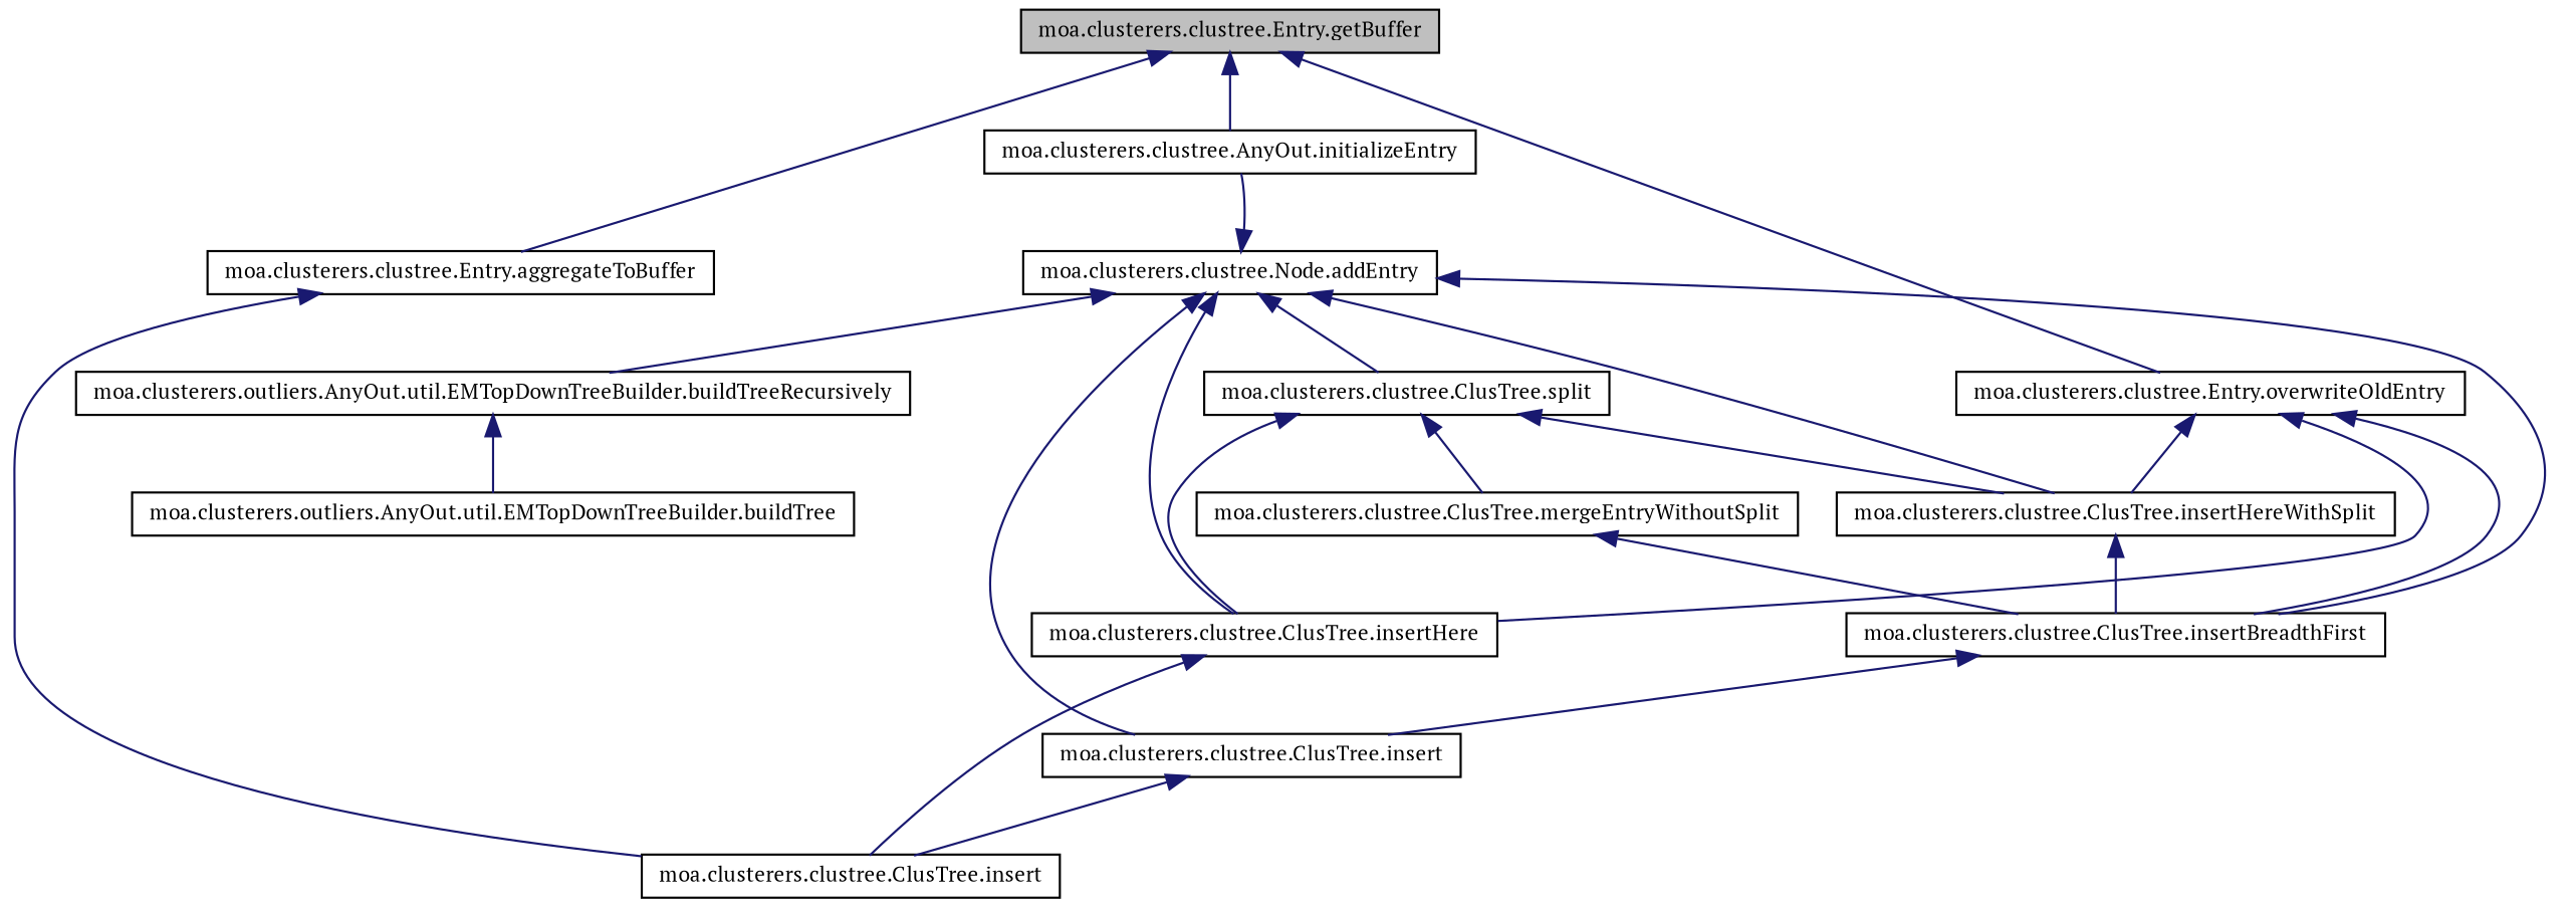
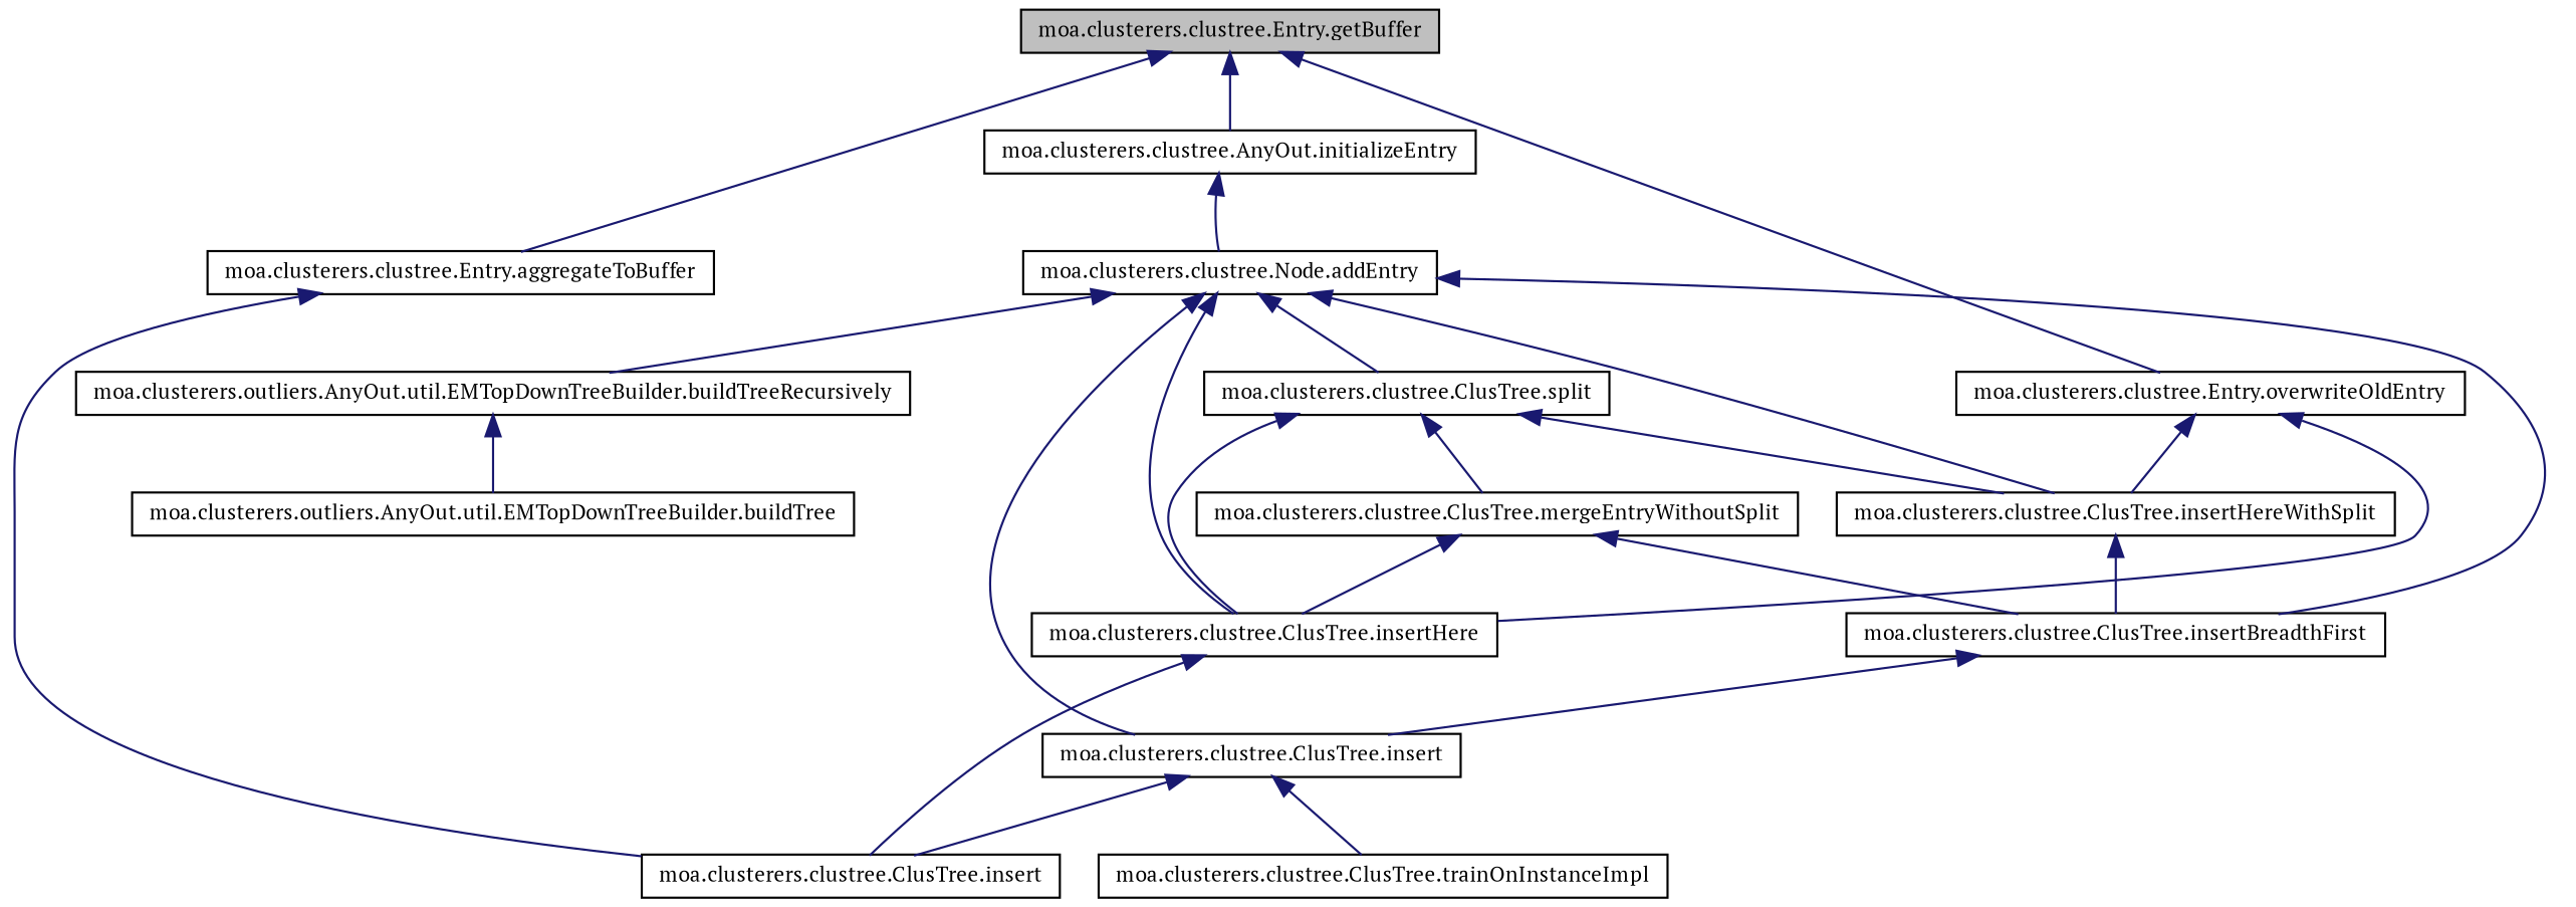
  digraph {
    fontname="PT Serif"
    rankdir=TB
    node [color=black fillcolor=white fontname="PT Serif" fontsize=10 shape=record style=filled]
    edge [color=midnightblue dir=back fontname="PT Serif" fontsize=10 labelfontname=Helvetica labelfontsize=10 style=solid]
    n1 [fillcolor=grey75 fontcolor=black height=0.2 label="moa.clusterers.clustree.Entry.getBuffer" width=0.4]
    n2 [height=0.2 label="moa.clusterers.clustree.Entry.aggregateToBuffer" width=0.4]
    n3 [height=0.2 label="moa.clusterers.clustree.AnyOut.initializeEntry" width=0.4]
    n4 [height=0.2 label="moa.clusterers.clustree.Entry.overwriteOldEntry" width=0.4]
    n5 [height=0.2 label="moa.clusterers.clustree.ClusTree.insert" width=0.4]
    n6 [height=0.2 label="moa.clusterers.clustree.Node.addEntry" width=0.4]
    n7 [height=0.2 label="moa.clusterers.clustree.ClusTree.insertBreadthFirst" width=0.4]
    n8 [height=0.2 label="moa.clusterers.clustree.ClusTree.insertHere" width=0.4]
    n9 [height=0.2 label="moa.clusterers.clustree.ClusTree.insertHereWithSplit" width=0.4]
    n10 [height=0.2 label="moa.clusterers.outliers.AnyOut.util.EMTopDownTreeBuilder.buildTreeRecursively" width=0.4]
    n11 [height=0.2 label="moa.clusterers.clustree.ClusTree.insert" width=0.4]
    n12 [height=0.2 label="moa.clusterers.clustree.ClusTree.split" width=0.4]
    n13 [height=0.2 label="moa.clusterers.outliers.AnyOut.util.EMTopDownTreeBuilder.buildTree" width=0.4]
+   n14 [height=0.2 label="moa.clusterers.clustree.ClusTree.trainOnInstanceImpl" width=0.4]
    n15 [height=0.2 label="moa.clusterers.clustree.ClusTree.mergeEntryWithoutSplit" width=0.4]
    n1 -> n2
    n1 -> n3
    n1 -> n4
    n2 -> n5
-   n6 -> n3
-   n4 -> n7
+   n3 -> n6
    n4 -> n8
    n4 -> n9
    n6 -> n7
    n6 -> n8
    n6 -> n9
    n6 -> n10
    n6 -> n11
    n6 -> n12
    n7 -> n11
    n8 -> n5
    n9 -> n7
    n10 -> n13
    n11 -> n5
+   n11 -> n14
    n12 -> n8
    n12 -> n9
    n12 -> n15
    n15 -> n7
+   n15 -> n8
  }
